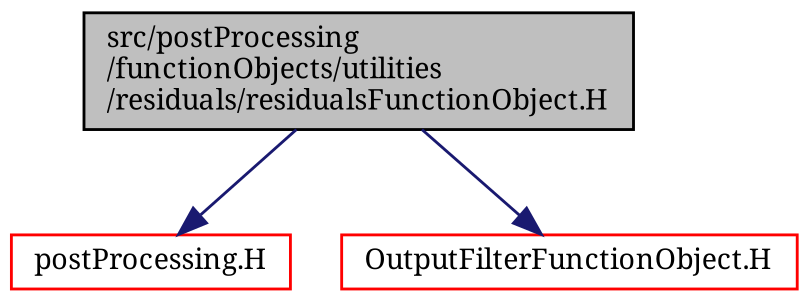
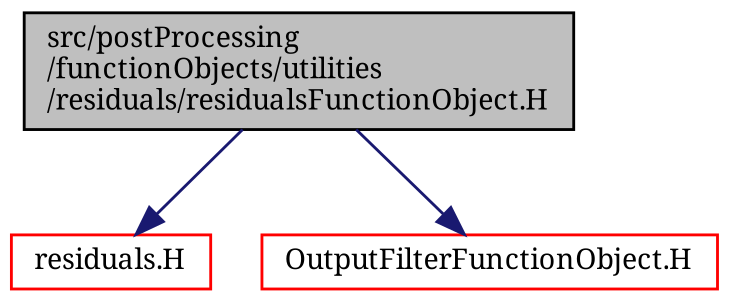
  digraph {
    fontname="Noto Serif"
    node [color=red fontname="Noto Serif" fontsize=10 shape=record]
    edge [color=midnightblue fontname="Noto Serif" fontsize=10 labelfontname=FreeSans labelfontsize=10 style=solid]
    n1 [color=black fillcolor=grey75 fontcolor=black height=0.2 label="src/postProcessing\l/functionObjects/utilities\l/residuals/residualsFunctionObject.H" style=filled width=0.4]
-   n2 [height=0.2 label="postProcessing.H" width=0.4]
+   n2 [height=0.2 label="residuals.H" width=0.4]
    n3 [height=0.2 label="OutputFilterFunctionObject.H" width=0.4]
    n1 -> n2
    n1 -> n3
  }
